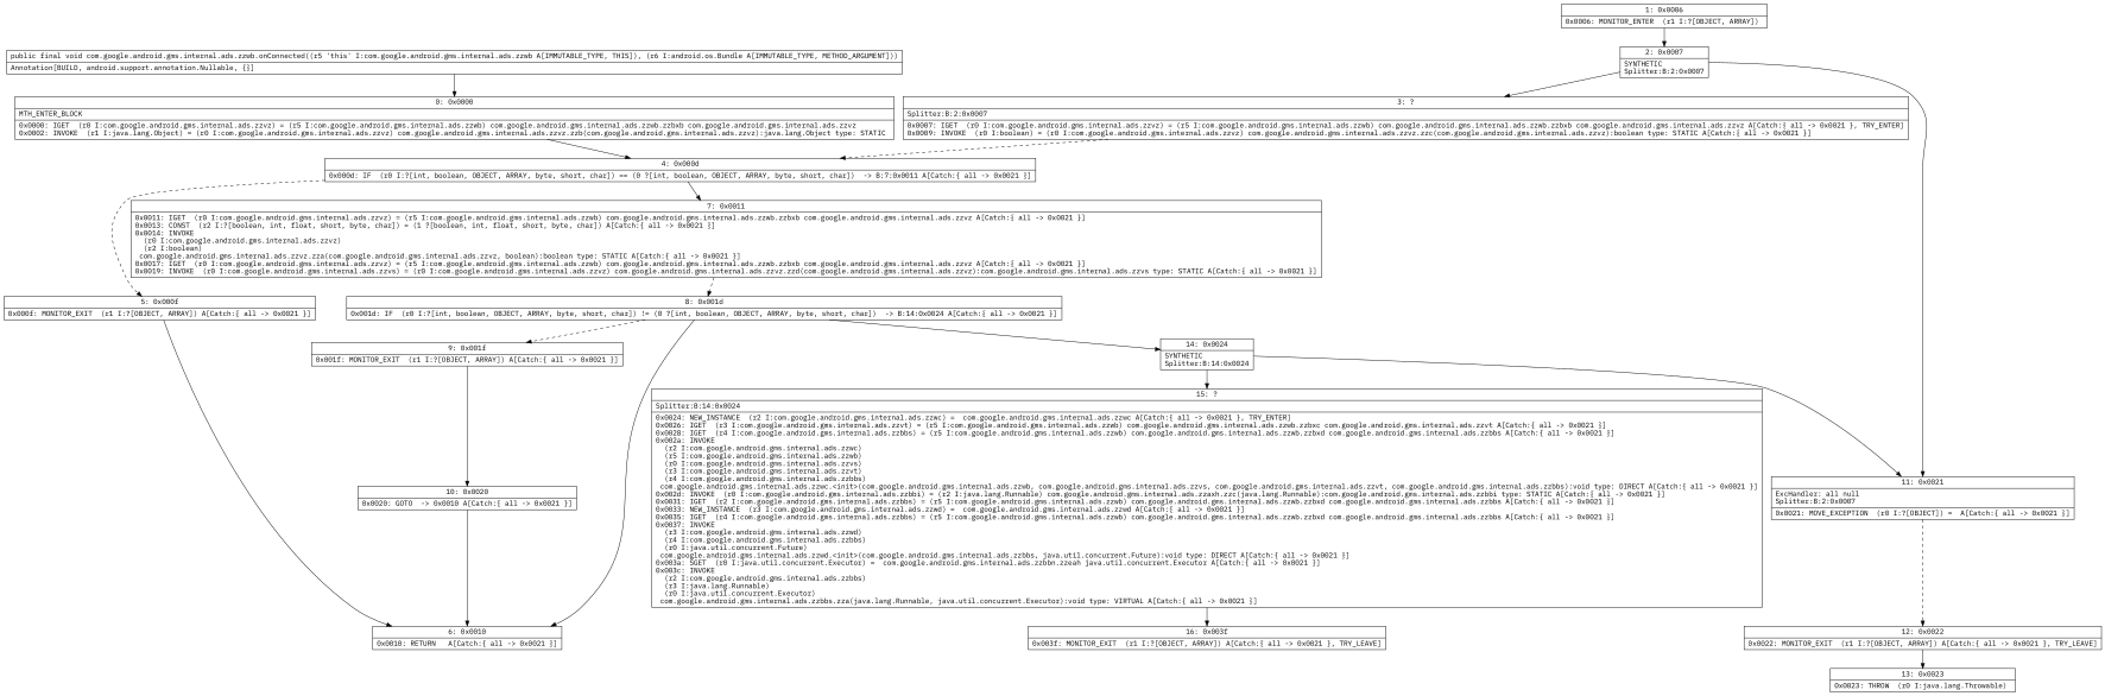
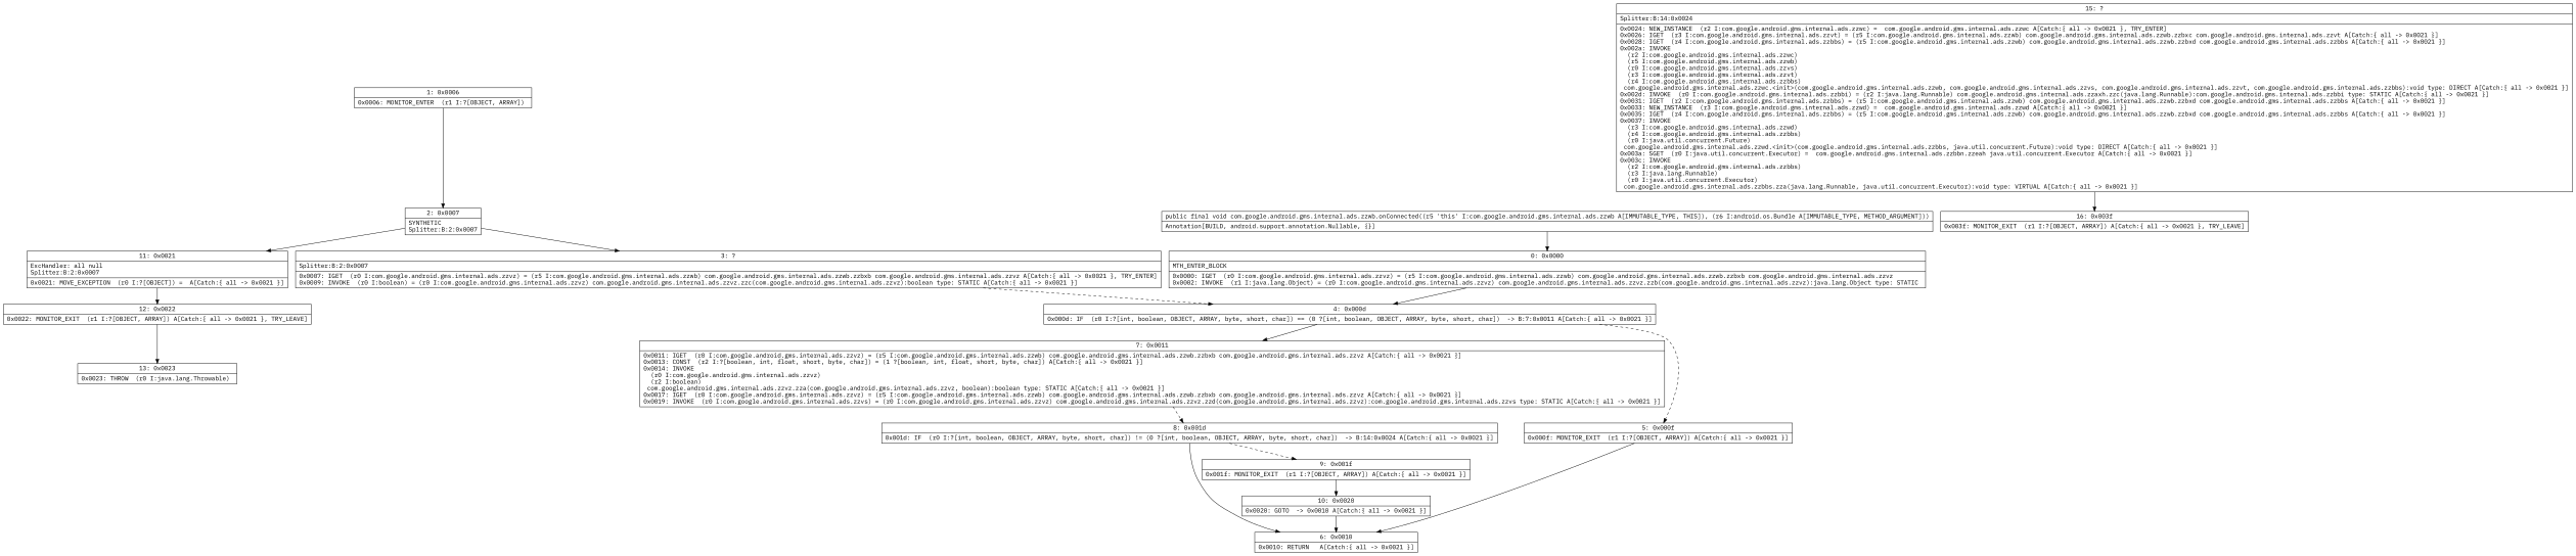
  digraph {
    fontname="IBM Plex Mono"
    node [fontname="IBM Plex Mono" shape=record]
    edge [fontname="IBM Plex Mono"]
    n1 [label="{0\:\ 0x0000|MTH_ENTER_BLOCK\l|0x0000: IGET  (r0 I:com.google.android.gms.internal.ads.zzvz) = (r5 I:com.google.android.gms.internal.ads.zzwb) com.google.android.gms.internal.ads.zzwb.zzbxb com.google.android.gms.internal.ads.zzvz \l0x0002: INVOKE  (r1 I:java.lang.Object) = (r0 I:com.google.android.gms.internal.ads.zzvz) com.google.android.gms.internal.ads.zzvz.zzb(com.google.android.gms.internal.ads.zzvz):java.lang.Object type: STATIC \l}"]
    n2 [label="{4\:\ 0x000d|0x000d: IF  (r0 I:?[int, boolean, OBJECT, ARRAY, byte, short, char]) == (0 ?[int, boolean, OBJECT, ARRAY, byte, short, char])  \-\> B:7:0x0011 A[Catch:\{ all \-\> 0x0021 \}]\l}"]
    n3 [label="{1\:\ 0x0006|0x0006: MONITOR_ENTER  (r1 I:?[OBJECT, ARRAY]) \l}"]
    n4 [label="{2\:\ 0x0007|SYNTHETIC\lSplitter:B:2:0x0007\l}"]
    n5 [label="{3\:\ ?|Splitter:B:2:0x0007\l|0x0007: IGET  (r0 I:com.google.android.gms.internal.ads.zzvz) = (r5 I:com.google.android.gms.internal.ads.zzwb) com.google.android.gms.internal.ads.zzwb.zzbxb com.google.android.gms.internal.ads.zzvz A[Catch:\{ all \-\> 0x0021 \}, TRY_ENTER]\l0x0009: INVOKE  (r0 I:boolean) = (r0 I:com.google.android.gms.internal.ads.zzvz) com.google.android.gms.internal.ads.zzvz.zzc(com.google.android.gms.internal.ads.zzvz):boolean type: STATIC A[Catch:\{ all \-\> 0x0021 \}]\l}"]
    n6 [label="{11\:\ 0x0021|ExcHandler: all null\lSplitter:B:2:0x0007\l|0x0021: MOVE_EXCEPTION  (r0 I:?[OBJECT]) =  A[Catch:\{ all \-\> 0x0021 \}]\l}"]
    n7 [label="{12\:\ 0x0022|0x0022: MONITOR_EXIT  (r1 I:?[OBJECT, ARRAY]) A[Catch:\{ all \-\> 0x0021 \}, TRY_LEAVE]\l}"]
    n8 [label="{5\:\ 0x000f|0x000f: MONITOR_EXIT  (r1 I:?[OBJECT, ARRAY]) A[Catch:\{ all \-\> 0x0021 \}]\l}"]
    n9 [label="{7\:\ 0x0011|0x0011: IGET  (r0 I:com.google.android.gms.internal.ads.zzvz) = (r5 I:com.google.android.gms.internal.ads.zzwb) com.google.android.gms.internal.ads.zzwb.zzbxb com.google.android.gms.internal.ads.zzvz A[Catch:\{ all \-\> 0x0021 \}]\l0x0013: CONST  (r2 I:?[boolean, int, float, short, byte, char]) = (1 ?[boolean, int, float, short, byte, char]) A[Catch:\{ all \-\> 0x0021 \}]\l0x0014: INVOKE  \l  (r0 I:com.google.android.gms.internal.ads.zzvz)\l  (r2 I:boolean)\l com.google.android.gms.internal.ads.zzvz.zza(com.google.android.gms.internal.ads.zzvz, boolean):boolean type: STATIC A[Catch:\{ all \-\> 0x0021 \}]\l0x0017: IGET  (r0 I:com.google.android.gms.internal.ads.zzvz) = (r5 I:com.google.android.gms.internal.ads.zzwb) com.google.android.gms.internal.ads.zzwb.zzbxb com.google.android.gms.internal.ads.zzvz A[Catch:\{ all \-\> 0x0021 \}]\l0x0019: INVOKE  (r0 I:com.google.android.gms.internal.ads.zzvs) = (r0 I:com.google.android.gms.internal.ads.zzvz) com.google.android.gms.internal.ads.zzvz.zzd(com.google.android.gms.internal.ads.zzvz):com.google.android.gms.internal.ads.zzvs type: STATIC A[Catch:\{ all \-\> 0x0021 \}]\l}"]
    n10 [label="{6\:\ 0x0010|0x0010: RETURN   A[Catch:\{ all \-\> 0x0021 \}]\l}"]
    n11 [label="{8\:\ 0x001d|0x001d: IF  (r0 I:?[int, boolean, OBJECT, ARRAY, byte, short, char]) != (0 ?[int, boolean, OBJECT, ARRAY, byte, short, char])  \-\> B:14:0x0024 A[Catch:\{ all \-\> 0x0021 \}]\l}"]
    n12 [label="{9\:\ 0x001f|0x001f: MONITOR_EXIT  (r1 I:?[OBJECT, ARRAY]) A[Catch:\{ all \-\> 0x0021 \}]\l}"]
-   n13 [label="{14\:\ 0x0024|SYNTHETIC\lSplitter:B:14:0x0024\l}"]
    n14 [label="{10\:\ 0x0020|0x0020: GOTO  \-\> 0x0010 A[Catch:\{ all \-\> 0x0021 \}]\l}"]
    n15 [label="{15\:\ ?|Splitter:B:14:0x0024\l|0x0024: NEW_INSTANCE  (r2 I:com.google.android.gms.internal.ads.zzwc) =  com.google.android.gms.internal.ads.zzwc A[Catch:\{ all \-\> 0x0021 \}, TRY_ENTER]\l0x0026: IGET  (r3 I:com.google.android.gms.internal.ads.zzvt) = (r5 I:com.google.android.gms.internal.ads.zzwb) com.google.android.gms.internal.ads.zzwb.zzbxc com.google.android.gms.internal.ads.zzvt A[Catch:\{ all \-\> 0x0021 \}]\l0x0028: IGET  (r4 I:com.google.android.gms.internal.ads.zzbbs) = (r5 I:com.google.android.gms.internal.ads.zzwb) com.google.android.gms.internal.ads.zzwb.zzbxd com.google.android.gms.internal.ads.zzbbs A[Catch:\{ all \-\> 0x0021 \}]\l0x002a: INVOKE  \l  (r2 I:com.google.android.gms.internal.ads.zzwc)\l  (r5 I:com.google.android.gms.internal.ads.zzwb)\l  (r0 I:com.google.android.gms.internal.ads.zzvs)\l  (r3 I:com.google.android.gms.internal.ads.zzvt)\l  (r4 I:com.google.android.gms.internal.ads.zzbbs)\l com.google.android.gms.internal.ads.zzwc.\<init\>(com.google.android.gms.internal.ads.zzwb, com.google.android.gms.internal.ads.zzvs, com.google.android.gms.internal.ads.zzvt, com.google.android.gms.internal.ads.zzbbs):void type: DIRECT A[Catch:\{ all \-\> 0x0021 \}]\l0x002d: INVOKE  (r0 I:com.google.android.gms.internal.ads.zzbbi) = (r2 I:java.lang.Runnable) com.google.android.gms.internal.ads.zzaxh.zzc(java.lang.Runnable):com.google.android.gms.internal.ads.zzbbi type: STATIC A[Catch:\{ all \-\> 0x0021 \}]\l0x0031: IGET  (r2 I:com.google.android.gms.internal.ads.zzbbs) = (r5 I:com.google.android.gms.internal.ads.zzwb) com.google.android.gms.internal.ads.zzwb.zzbxd com.google.android.gms.internal.ads.zzbbs A[Catch:\{ all \-\> 0x0021 \}]\l0x0033: NEW_INSTANCE  (r3 I:com.google.android.gms.internal.ads.zzwd) =  com.google.android.gms.internal.ads.zzwd A[Catch:\{ all \-\> 0x0021 \}]\l0x0035: IGET  (r4 I:com.google.android.gms.internal.ads.zzbbs) = (r5 I:com.google.android.gms.internal.ads.zzwb) com.google.android.gms.internal.ads.zzwb.zzbxd com.google.android.gms.internal.ads.zzbbs A[Catch:\{ all \-\> 0x0021 \}]\l0x0037: INVOKE  \l  (r3 I:com.google.android.gms.internal.ads.zzwd)\l  (r4 I:com.google.android.gms.internal.ads.zzbbs)\l  (r0 I:java.util.concurrent.Future)\l com.google.android.gms.internal.ads.zzwd.\<init\>(com.google.android.gms.internal.ads.zzbbs, java.util.concurrent.Future):void type: DIRECT A[Catch:\{ all \-\> 0x0021 \}]\l0x003a: SGET  (r0 I:java.util.concurrent.Executor) =  com.google.android.gms.internal.ads.zzbbn.zzeah java.util.concurrent.Executor A[Catch:\{ all \-\> 0x0021 \}]\l0x003c: INVOKE  \l  (r2 I:com.google.android.gms.internal.ads.zzbbs)\l  (r3 I:java.lang.Runnable)\l  (r0 I:java.util.concurrent.Executor)\l com.google.android.gms.internal.ads.zzbbs.zza(java.lang.Runnable, java.util.concurrent.Executor):void type: VIRTUAL A[Catch:\{ all \-\> 0x0021 \}]\l}"]
    n16 [label="{13\:\ 0x0023|0x0023: THROW  (r0 I:java.lang.Throwable) \l}"]
    n17 [label="{16\:\ 0x003f|0x003f: MONITOR_EXIT  (r1 I:?[OBJECT, ARRAY]) A[Catch:\{ all \-\> 0x0021 \}, TRY_LEAVE]\l}"]
    n18 [label="{public final void com.google.android.gms.internal.ads.zzwb.onConnected((r5 'this' I:com.google.android.gms.internal.ads.zzwb A[IMMUTABLE_TYPE, THIS]), (r6 I:android.os.Bundle A[IMMUTABLE_TYPE, METHOD_ARGUMENT]))  | Annotation[BUILD, android.support.annotation.Nullable, \{\}]\l}"]
    n1 -> n2
    n2 -> n8 [style=dashed]
    n2 -> n9
    n3 -> n4
    n4 -> n5
    n4 -> n6
    n5 -> n2 [style=dashed]
-   n6 -> n7 [style=dashed]
+   n6 -> n7
    n7 -> n16
    n8 -> n10
    n9 -> n11 [style=dashed]
    n11 -> n10
    n11 -> n12 [style=dashed]
-   n11 -> n13
    n12 -> n14
-   n13 -> n6
-   n13 -> n15
    n14 -> n10
    n15 -> n17
    n18 -> n1
  }
